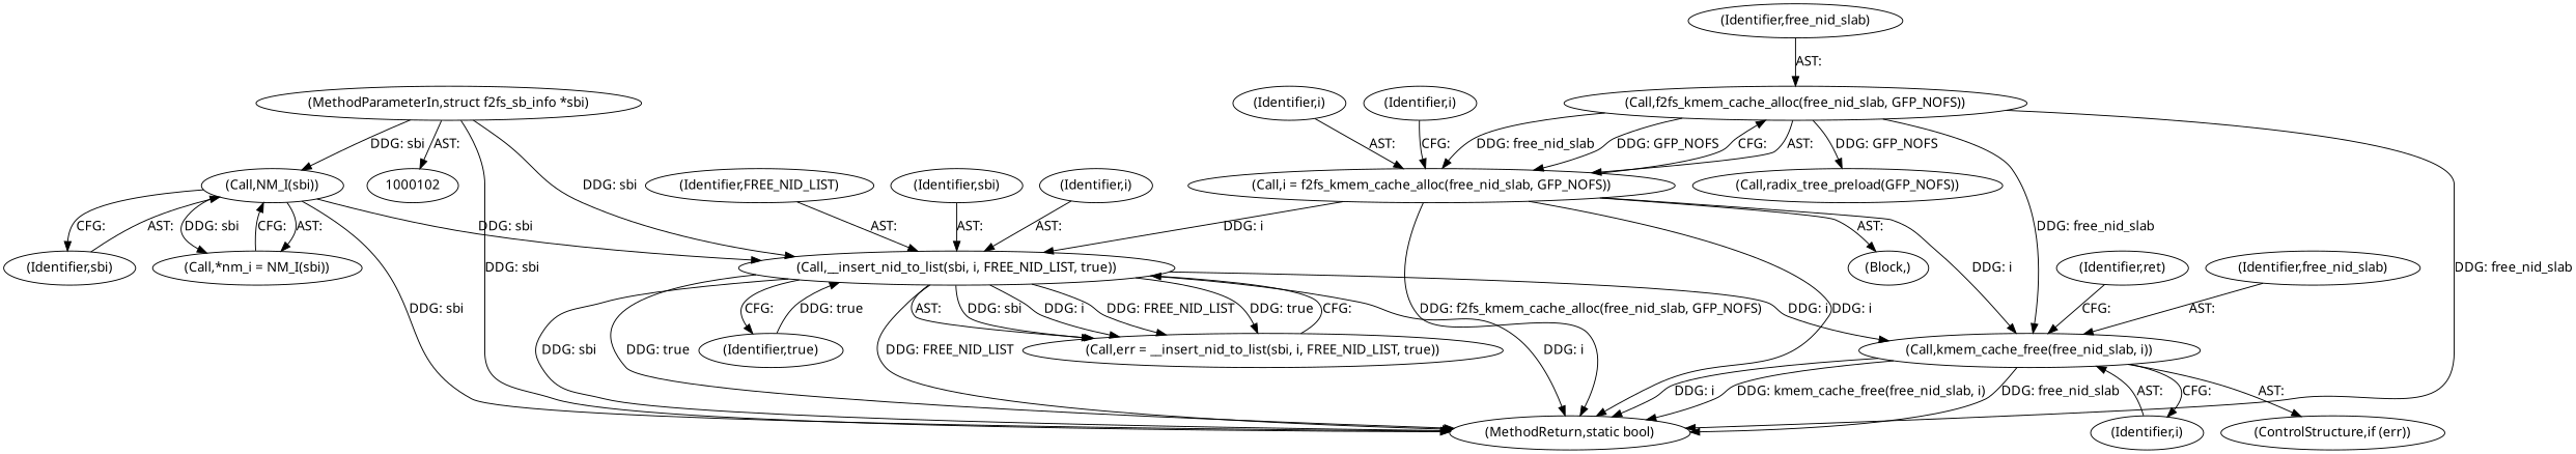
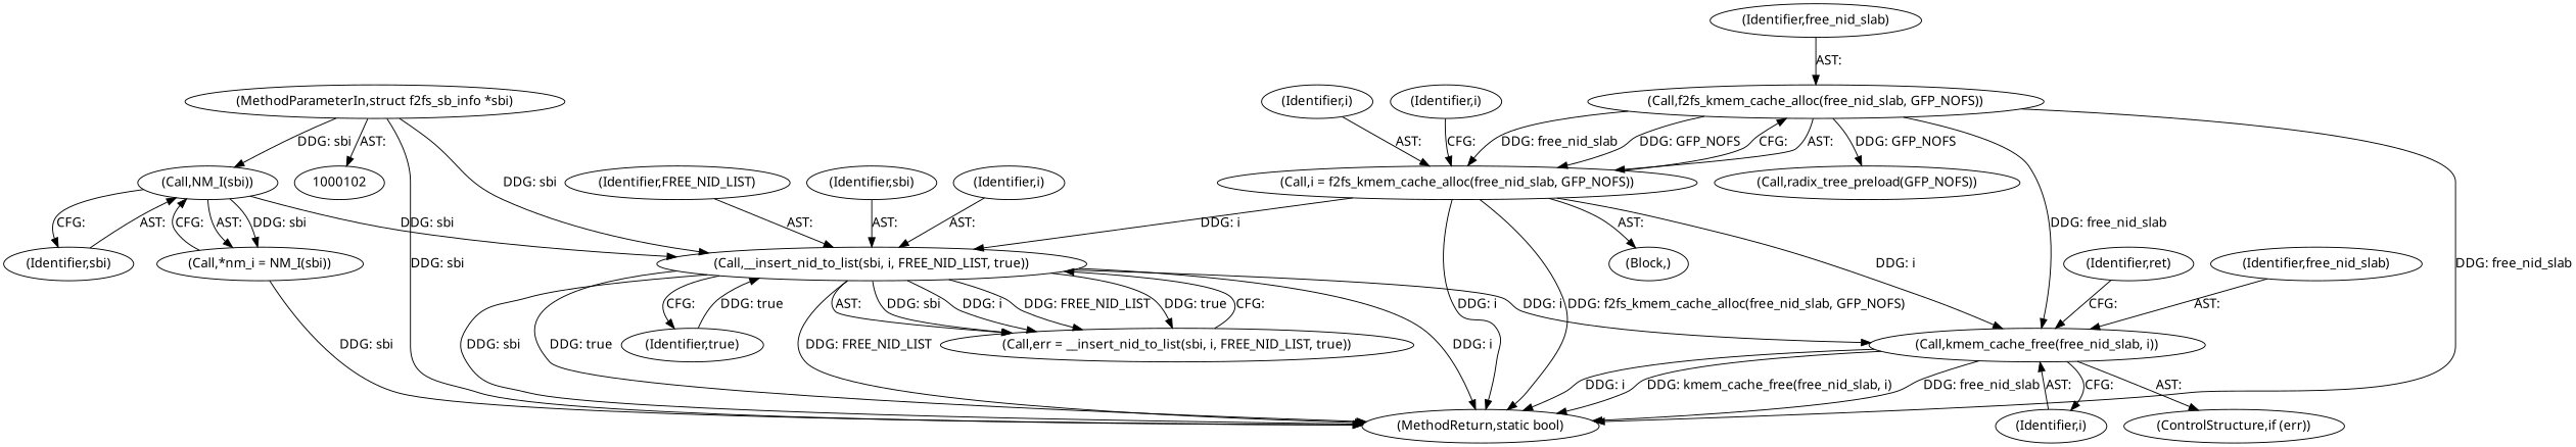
  digraph {
    fontname="Noto Sans"
    node [fontname="Noto Sans"]
    edge [fontname="Noto Sans"]
    n1 [label="(Call,kmem_cache_free(free_nid_slab, i))"]
    n2 [label="(MethodReturn,static bool)"]
    n3 [label="(Identifier,i)"]
    n4 [label="(ControlStructure,if (err))"]
    n5 [label="(Call,f2fs_kmem_cache_alloc(free_nid_slab, GFP_NOFS))"]
    n6 [label="(Call,i = f2fs_kmem_cache_alloc(free_nid_slab, GFP_NOFS))"]
    n7 [label="(Call,radix_tree_preload(GFP_NOFS))"]
    n8 [label="(Call,__insert_nid_to_list(sbi, i, FREE_NID_LIST, true))"]
    n9 [label="(Block,)"]
    n10 [label="(Call,err = __insert_nid_to_list(sbi, i, FREE_NID_LIST, true))"]
    n11 [label="(Identifier,true)"]
    n12 [label="(Call,NM_I(sbi))"]
    n13 [label="(Call,*nm_i = NM_I(sbi))"]
    n14 [label="(Identifier,sbi)"]
    n15 [label="(MethodParameterIn,struct f2fs_sb_info *sbi)"]
    1000102
    n17 [label="(Identifier,FREE_NID_LIST)"]
    n18 [label="(Identifier,sbi)"]
    n19 [label="(Identifier,free_nid_slab)"]
    n20 [label="(Identifier,i)"]
    n21 [label="(Identifier,ret)"]
    n22 [label="(Identifier,free_nid_slab)"]
    n23 [label="(Identifier,i)"]
    n24 [label="(Identifier,i)"]
    n1 -> n2 [label="DDG: i"]
    n1 -> n2 [label="DDG: kmem_cache_free(free_nid_slab, i)"]
    n1 -> n2 [label="DDG: free_nid_slab"]
    n1 -> n3 [label="CFG: "]
    n1 -> n4 [label="AST: "]
    n3 -> n1 [label="AST: "]
    n5 -> n1 [label="DDG: free_nid_slab"]
    n5 -> n2 [label="DDG: free_nid_slab"]
    n5 -> n6 [label="AST: "]
    n5 -> n6 [label="DDG: free_nid_slab"]
    n5 -> n6 [label="DDG: GFP_NOFS"]
    n5 -> n7 [label="DDG: GFP_NOFS"]
    n6 -> n1 [label="DDG: i"]
    n6 -> n2 [label="DDG: f2fs_kmem_cache_alloc(free_nid_slab, GFP_NOFS)"]
    n6 -> n2 [label="DDG: i"]
    n6 -> n5 [label="CFG: "]
    n6 -> n8 [label="DDG: i"]
    n6 -> n9 [label="AST: "]
    n8 -> n1 [label="DDG: i"]
    n8 -> n2 [label="DDG: i"]
    n8 -> n2 [label="DDG: sbi"]
    n8 -> n2 [label="DDG: true"]
    n8 -> n2 [label="DDG: FREE_NID_LIST"]
    n8 -> n10 [label="AST: "]
    n8 -> n10 [label="DDG: sbi"]
    n8 -> n10 [label="DDG: i"]
    n8 -> n10 [label="DDG: FREE_NID_LIST"]
    n8 -> n10 [label="DDG: true"]
    n8 -> n11 [label="CFG: "]
    n10 -> n8 [label="CFG: "]
    n11 -> n8 [label="DDG: true"]
-   n12 -> n2 [label="DDG: sbi"]
+   n13 -> n2 [label="DDG: sbi"]
    n12 -> n8 [label="DDG: sbi"]
    n12 -> n13 [label="AST: "]
    n12 -> n13 [label="DDG: sbi"]
    n12 -> n14 [label="CFG: "]
    n13 -> n12 [label="CFG: "]
    n14 -> n12 [label="AST: "]
    n15 -> n2 [label="DDG: sbi"]
    n15 -> n8 [label="DDG: sbi"]
    n15 -> n12 [label="DDG: sbi"]
    n15 -> 1000102 [label="AST: "]
    n17 -> n8 [label="AST: "]
    n18 -> n8 [label="AST: "]
    n19 -> n5 [label="AST: "]
    n20 -> n8 [label="AST: "]
    n21 -> n1 [label="CFG: "]
    n22 -> n1 [label="AST: "]
    n23 -> n6 [label="CFG: "]
    n24 -> n6 [label="AST: "]
  }
